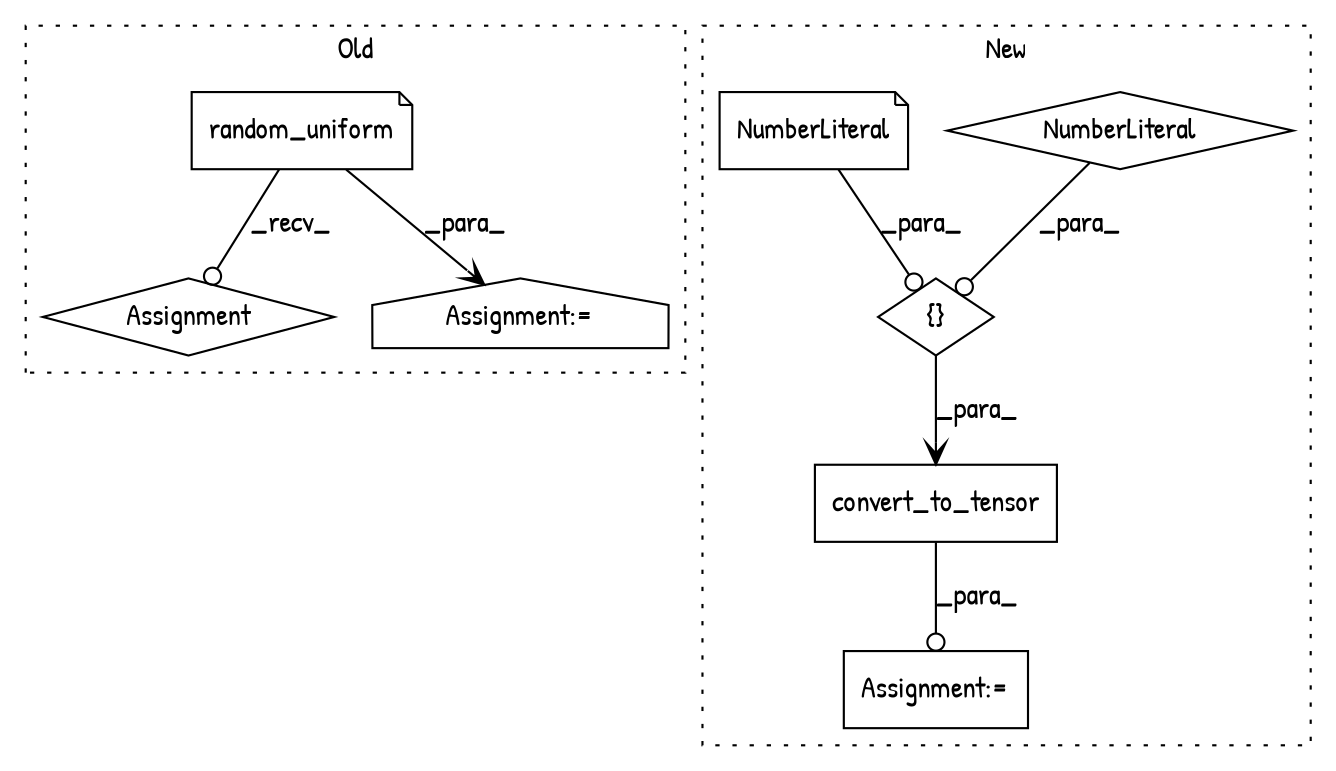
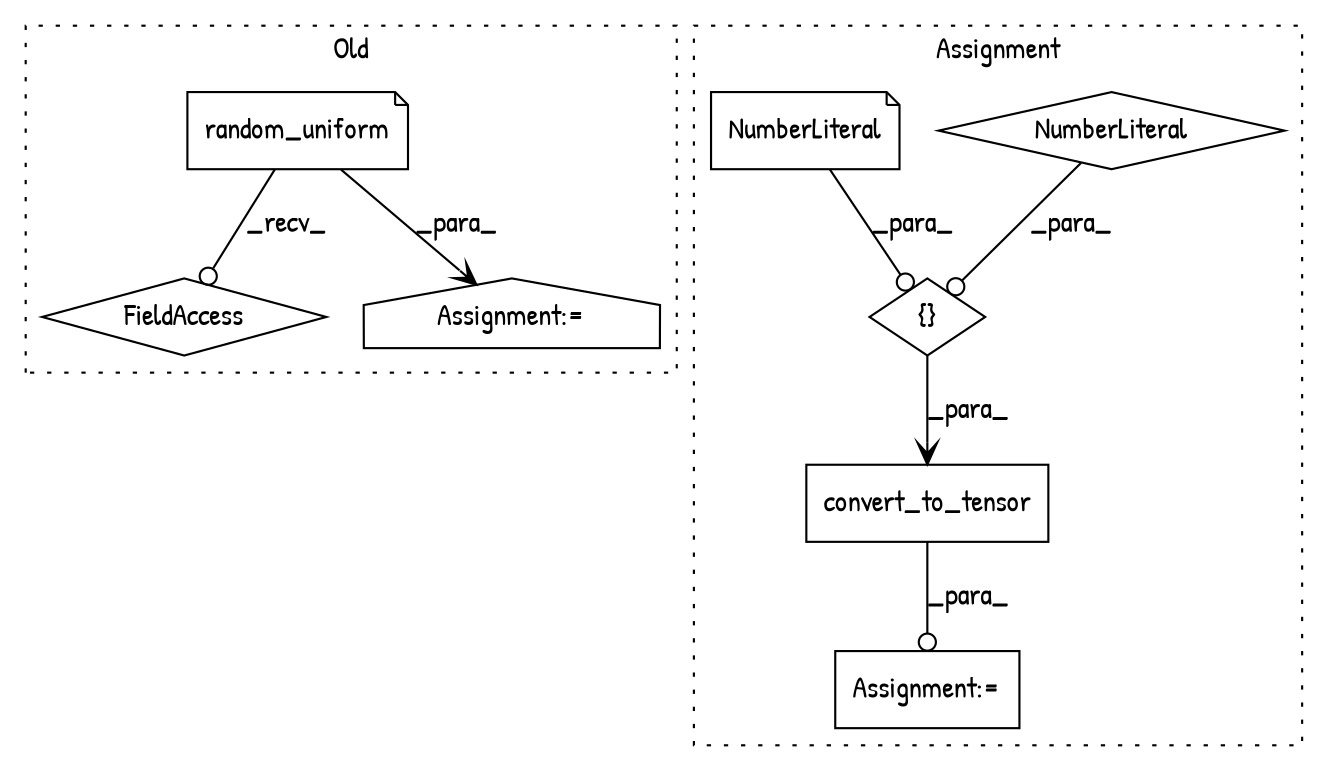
  digraph {
    fontname="Patrick Hand"
    node [a=32 fontname="Patrick Hand" l=1 shape=diamond]
    edge [arrowhead=odot fontname="Patrick Hand"]
    n1 [l=16 label=random_uniform s=1975 shape=note]
-   n2 [a=22 l=14 label=Assignment s=1960]
+   n2 [a=22 l=14 label=FieldAccess s=1960]
    n3 [a=7 label="Assignment:=" s=2136 shape=house]
    n4 [l="18,1" label=convert_to_tensor s="1609,1652" shape=box]
    n5 [a=4 l="1,1" label="{}" s="1638,1651"]
    n6 [a=34 l=3 label=NumberLiteral s=1648]
    n7 [a=34 l=3 label=NumberLiteral s=1639 shape=note]
    n8 [a=7 label="Assignment:=" s=1802 shape=box]
    subgraph cluster_1 {
      label=Old
      style=dotted
      n1
      n2
      n3
    }
    subgraph cluster_2 {
-     label=New
+     label=Assignment
      style=dotted
      n4
      n5
      n6
      n7
      n8
    }
    n1 -> n2 [label=_recv_]
    n1 -> n3 [arrowhead=vee label=_para_]
    n4 -> n8 [label=_para_]
    n5 -> n4 [arrowhead=vee label=_para_]
    n6 -> n5 [label=_para_]
    n7 -> n5 [label=_para_]
  }
